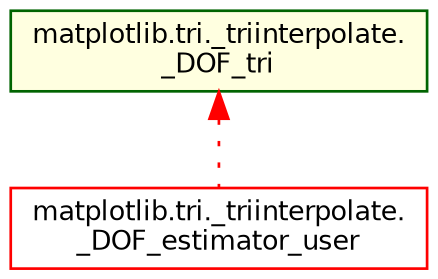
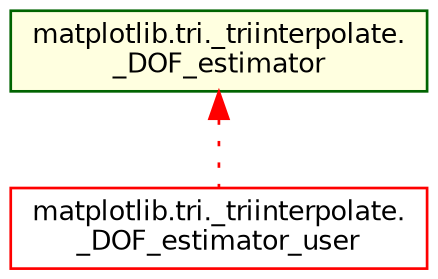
  digraph {
    node [fontname=Helvetica fontsize=10 shape=box style=filled]
    n1 [color=red fillcolor=white fontcolor=black height=0.2 label="matplotlib.tri._triinterpolate.\l_DOF_estimator_user" width=0.4]
-   n2 [color=darkgreen fillcolor=lightyellow height=0.2 label="matplotlib.tri._triinterpolate.\l_DOF_tri" width=0.4]
+   n2 [color=darkgreen fillcolor=lightyellow height=0.2 label="matplotlib.tri._triinterpolate.\l_DOF_estimator" width=0.4]
    n2 -> n1 [color=red dir=back fontname=Helvetica fontsize=10 labelfontname=Helvetica labelfontsize=10 style=dotted]
  }
